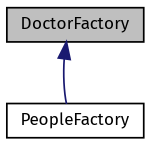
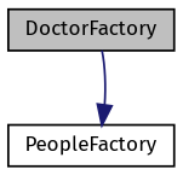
  digraph {
    fontname="Fira Sans"
    node [color=black fontname="Fira Sans" fontsize=10 shape=record style=filled]
    n1 [fillcolor=grey75 fontcolor=black height=0.2 label=DoctorFactory width=0.4]
    n2 [fillcolor=white height=0.2 label=PeopleFactory width=0.4]
-   n1 -> n2 [color=midnightblue dir=back fontname="Fira Sans" fontsize=10 labelfontname=Helvetica labelfontsize=10 style=solid]
+   n2 -> n1 [color=midnightblue dir=back fontname="Fira Sans" fontsize=10 labelfontname=Helvetica labelfontsize=10 style=solid]
  }
